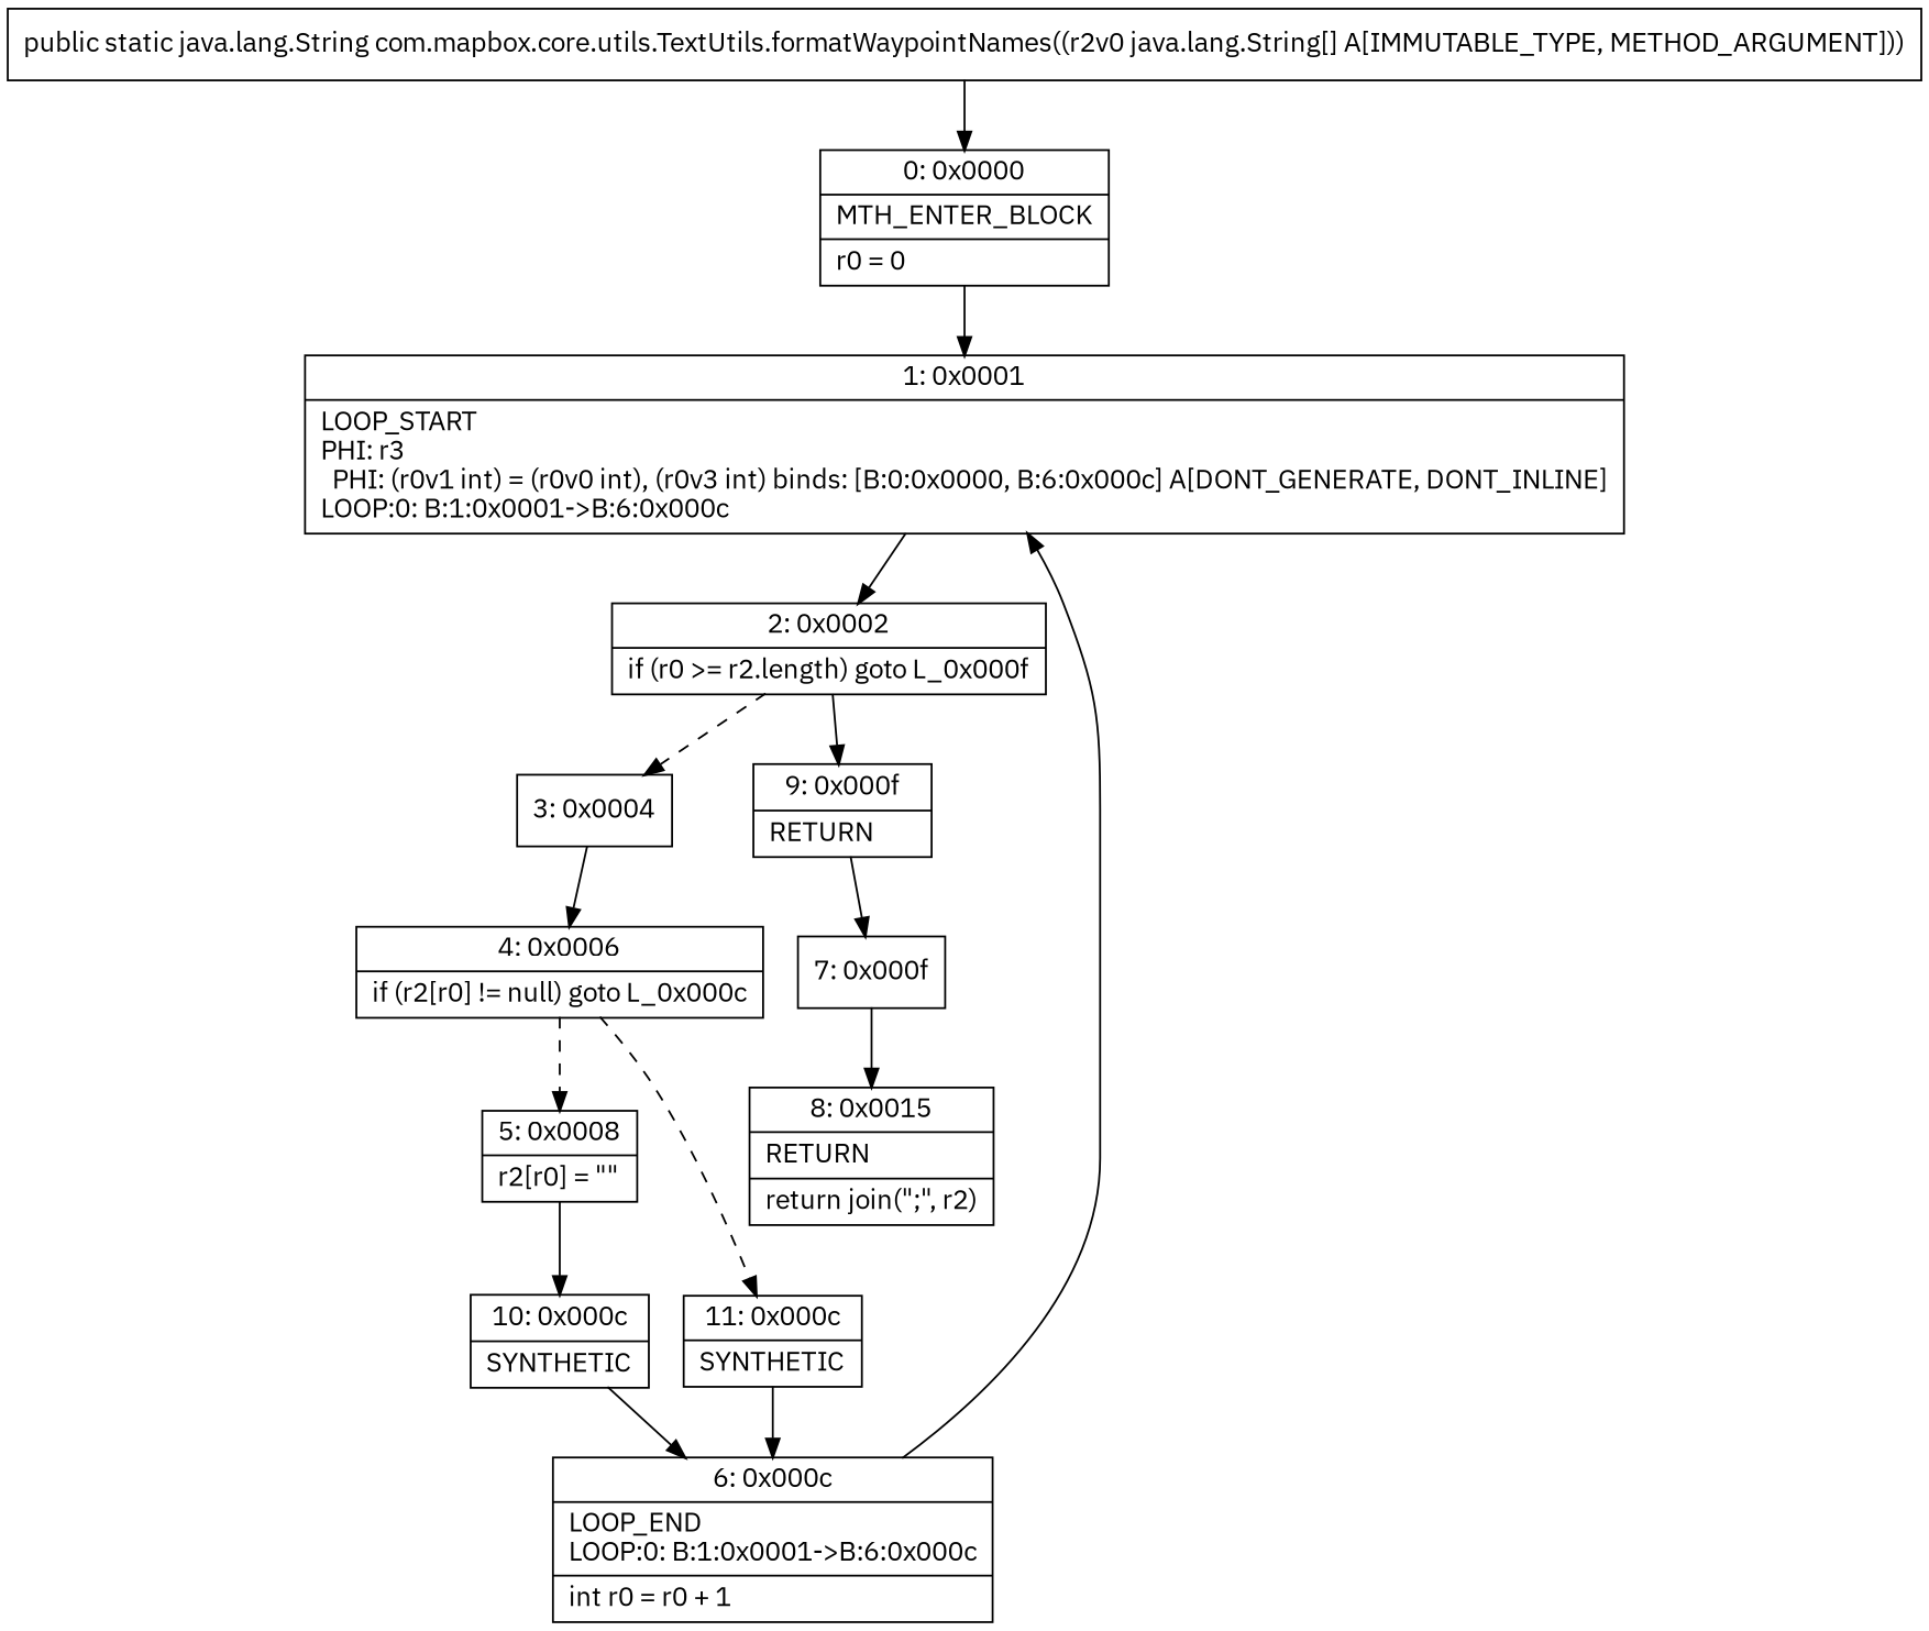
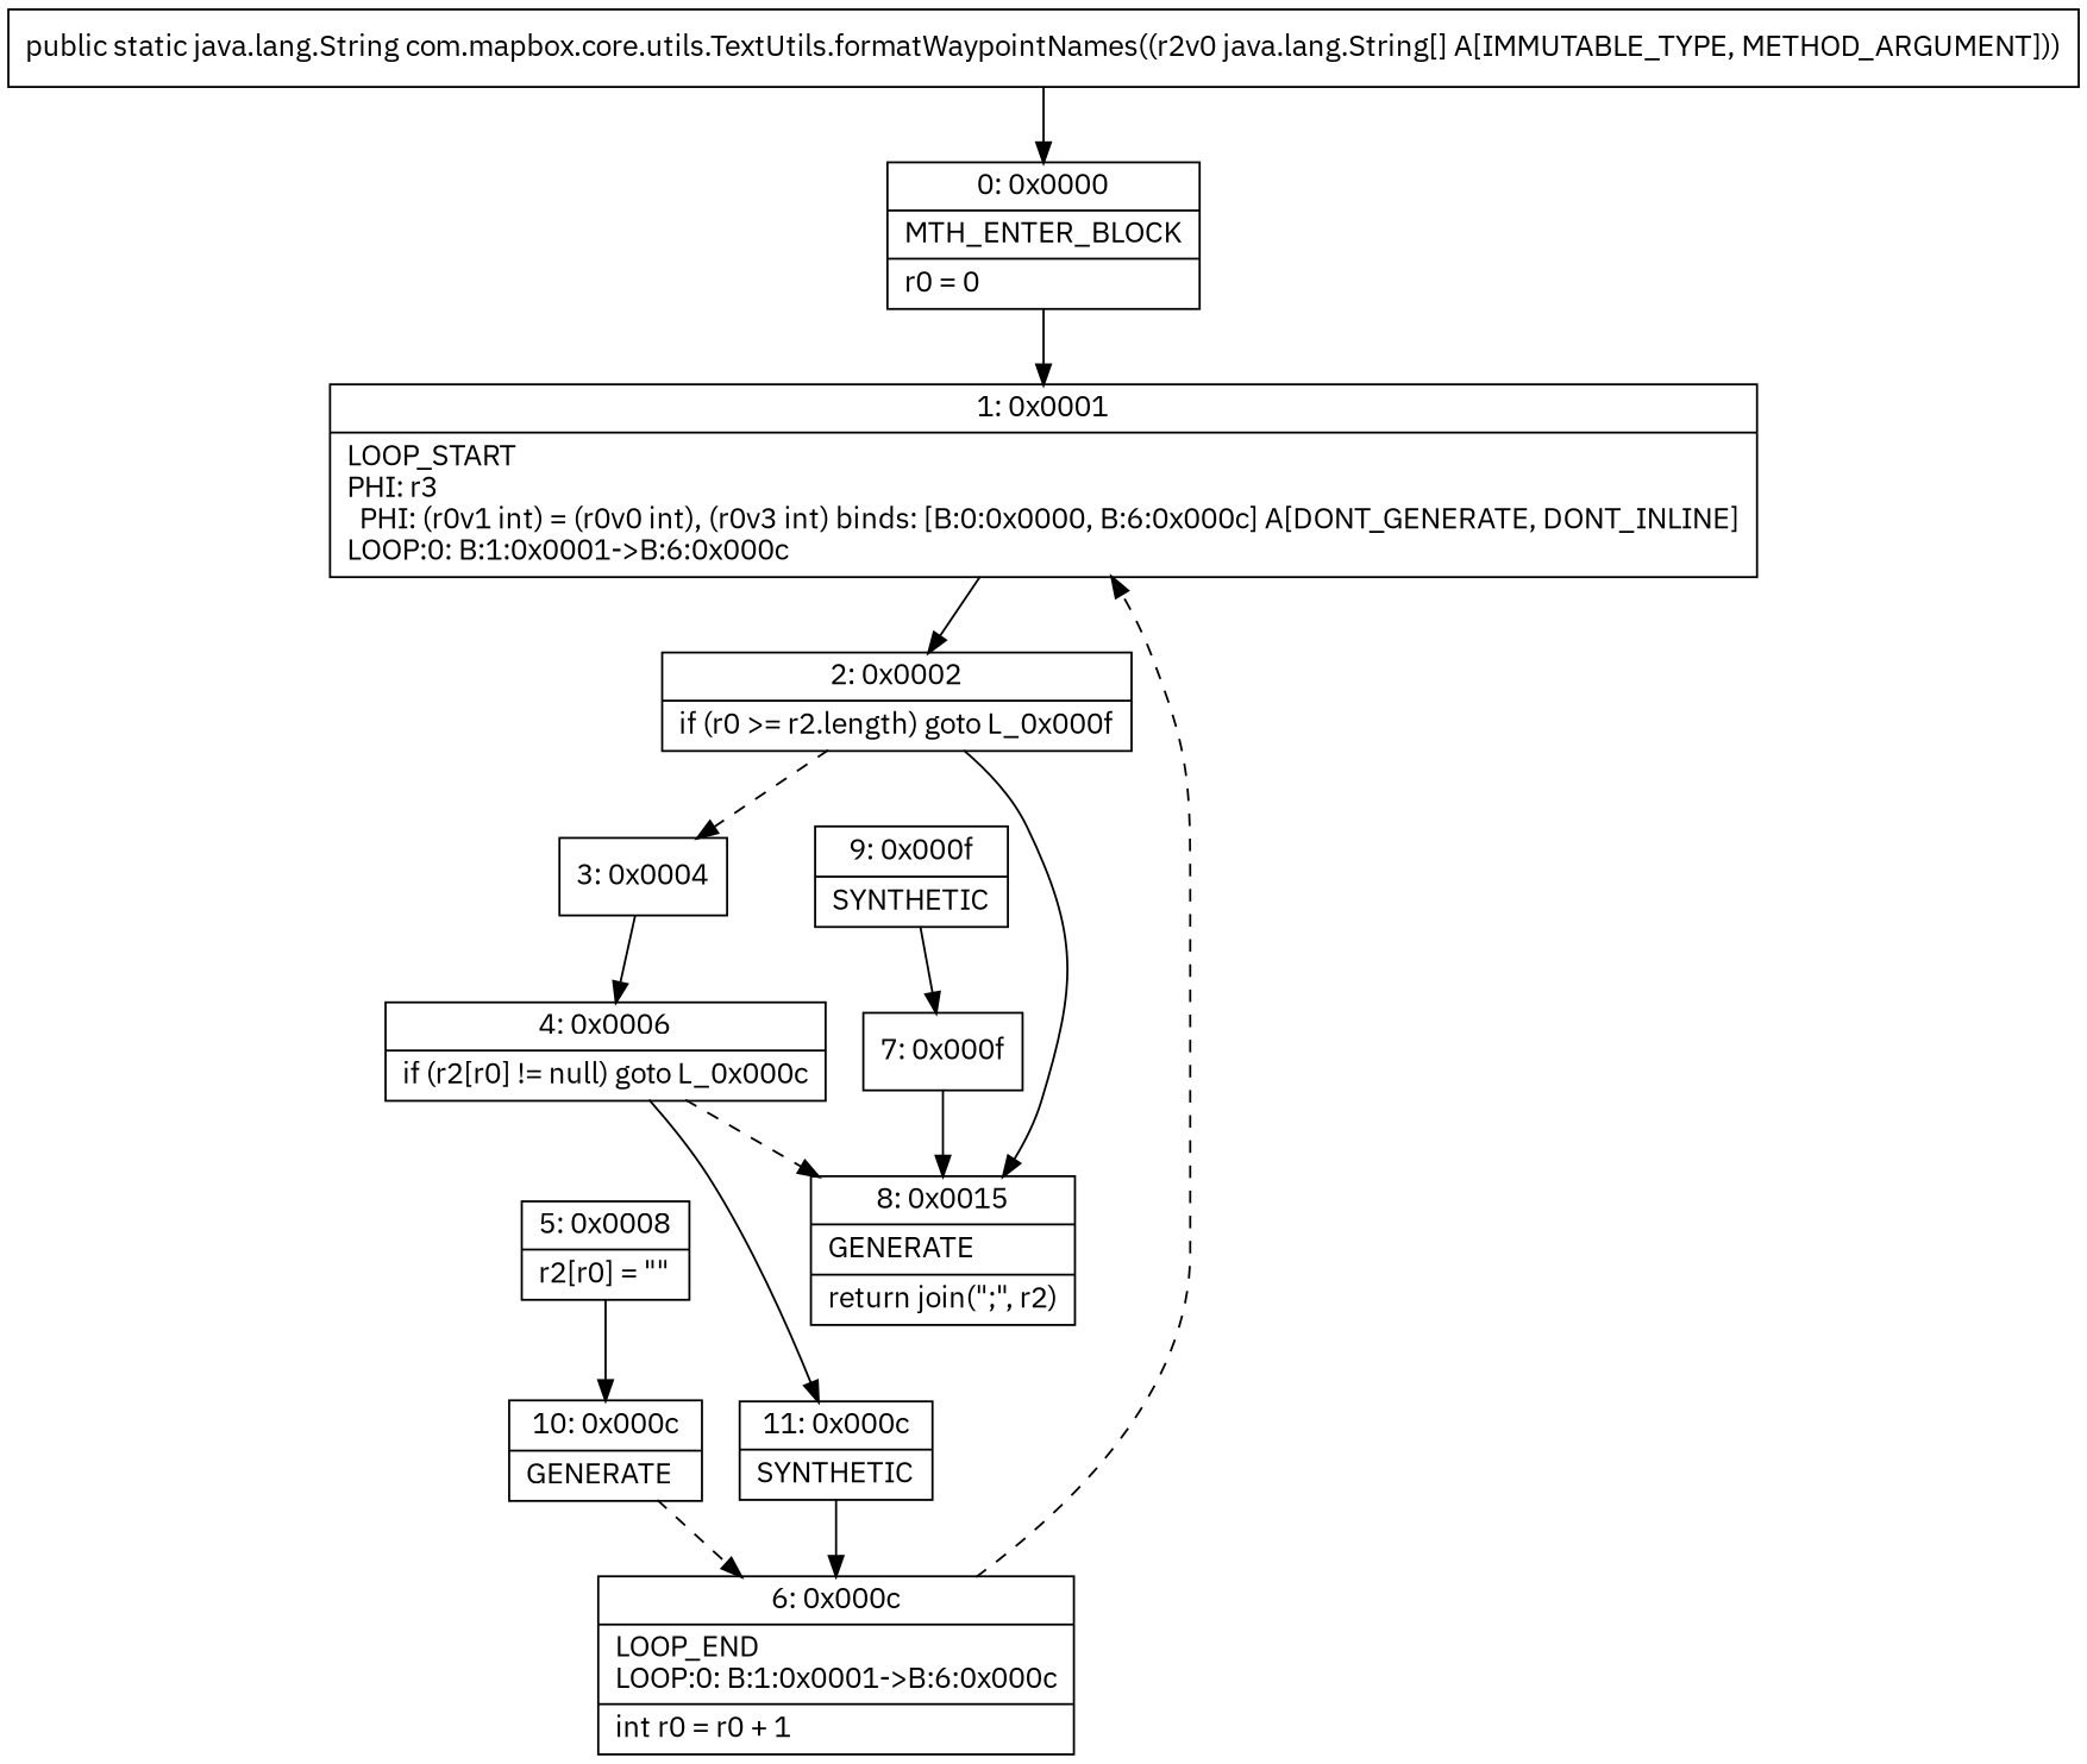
  digraph {
    fontname="IBM Plex Sans"
    node [fontname="IBM Plex Sans" shape=record]
    edge [fontname="IBM Plex Sans"]
    n1 [label="{0\:\ 0x0000|MTH_ENTER_BLOCK\l|r0 = 0\l}"]
    n2 [label="{1\:\ 0x0001|LOOP_START\lPHI: r3 \l  PHI: (r0v1 int) = (r0v0 int), (r0v3 int) binds: [B:0:0x0000, B:6:0x000c] A[DONT_GENERATE, DONT_INLINE]\lLOOP:0: B:1:0x0001\-\>B:6:0x000c\l}"]
    n3 [label="{2\:\ 0x0002|if (r0 \>= r2.length) goto L_0x000f\l}"]
    n4 [label="{3\:\ 0x0004}"]
-   n5 [label="{9\:\ 0x000f|RETURN\l}"]
+   n5 [label="{9\:\ 0x000f|SYNTHETIC\l}"]
    n6 [label="{4\:\ 0x0006|if (r2[r0] != null) goto L_0x000c\l}"]
    n7 [label="{7\:\ 0x000f}"]
    n8 [label="{5\:\ 0x0008|r2[r0] = \"\"\l}"]
    n9 [label="{11\:\ 0x000c|SYNTHETIC\l}"]
-   n10 [label="{10\:\ 0x000c|SYNTHETIC\l}"]
+   n10 [label="{10\:\ 0x000c|GENERATE\l}"]
    n11 [label="{6\:\ 0x000c|LOOP_END\lLOOP:0: B:1:0x0001\-\>B:6:0x000c\l|int r0 = r0 + 1\l}"]
-   n12 [label="{8\:\ 0x0015|RETURN\l|return join(\";\", r2)\l}"]
+   n12 [label="{8\:\ 0x0015|GENERATE\l|return join(\";\", r2)\l}"]
    n13 [label="{public static java.lang.String com.mapbox.core.utils.TextUtils.formatWaypointNames((r2v0 java.lang.String[] A[IMMUTABLE_TYPE, METHOD_ARGUMENT])) }"]
    n1 -> n2
    n2 -> n3
    n3 -> n4 [style=dashed]
-   n3 -> n5
+   n3 -> n12
    n4 -> n6
    n5 -> n7
-   n6 -> n8 [style=dashed]
-   n6 -> n9 [style=dashed]
+   n6 -> n12 [style=dashed]
+   n6 -> n9
    n7 -> n12
    n8 -> n10
    n9 -> n11
-   n10 -> n11
-   n11 -> n2
+   n10 -> n11 [style=dashed]
+   n11 -> n2 [style=dashed]
    n13 -> n1
  }
